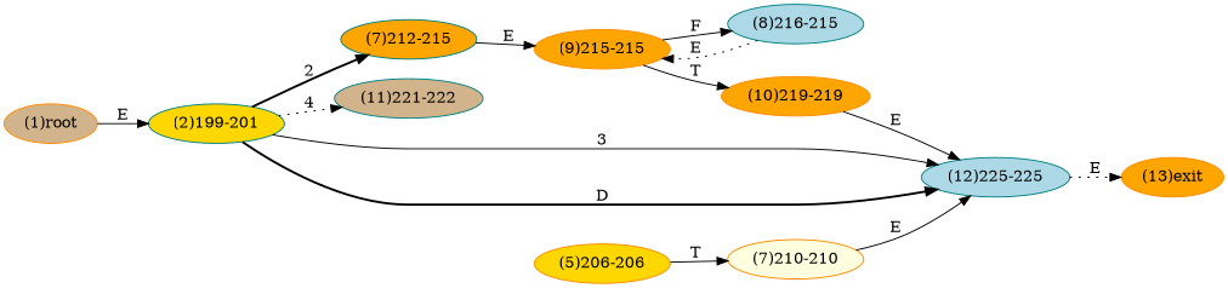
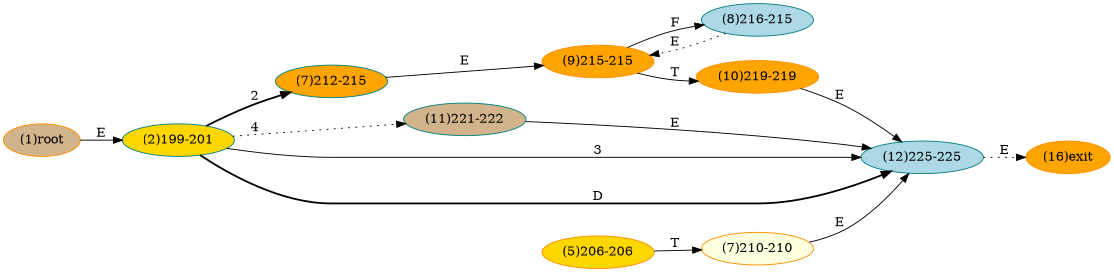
  digraph {
    rankdir=LR
    node [color=darkorange fillcolor=orange style=filled]
    edge [style=solid]
    n1 [fillcolor=tan label="(1)root"]
    n2 [color=teal fillcolor=gold label="(2)199-201"]
    n3 [color=teal label="(7)212-215"]
    n4 [color=teal fillcolor=tan label="(11)221-222"]
    n5 [color=teal fillcolor=lightblue label="(12)225-225"]
    n6 [label="(9)215-215"]
-   n7 [label="(13)exit"]
+   n7 [label="(16)exit"]
    n8 [fillcolor=gold label="(5)206-206"]
    n9 [fillcolor=lightyellow label="(7)210-210"]
    n10 [color=teal fillcolor=lightblue label="(8)216-215"]
    n11 [label="(10)219-219"]
    n1 -> n2 [label=E]
    n2 -> n3 [label=2 style=bold]
    n2 -> n4 [label=4 style=dotted]
    n2 -> n5 [label=3]
    n2 -> n5 [label=D style=bold]
    n3 -> n6 [label=E]
+   n4 -> n5 [label=E]
    n5 -> n7 [label=E style=dotted]
    n6 -> n10 [label=F]
    n6 -> n11 [label=T]
    n8 -> n9 [label=T]
    n9 -> n5 [label=E]
    n10 -> n6 [label=E style=dotted]
    n11 -> n5 [label=E]
  }
